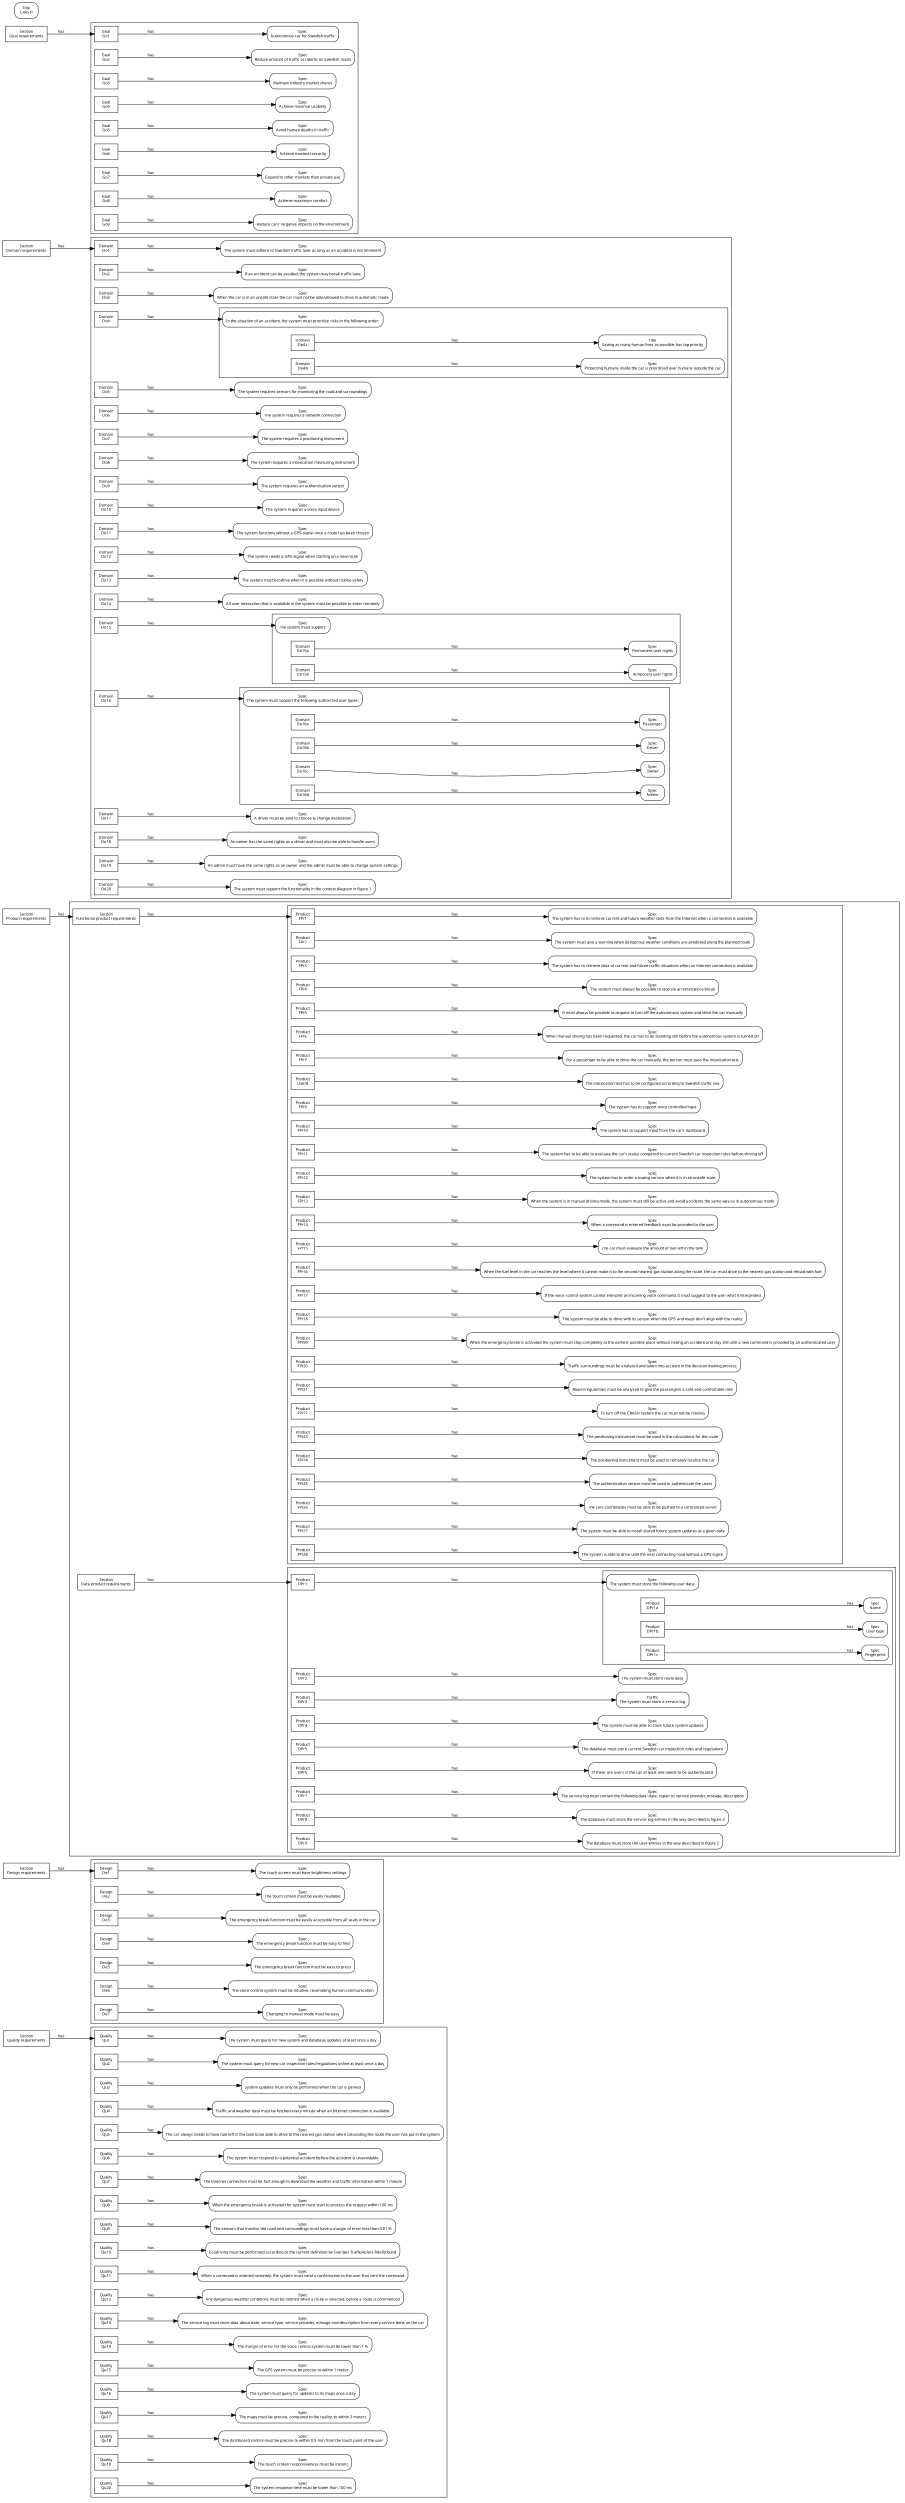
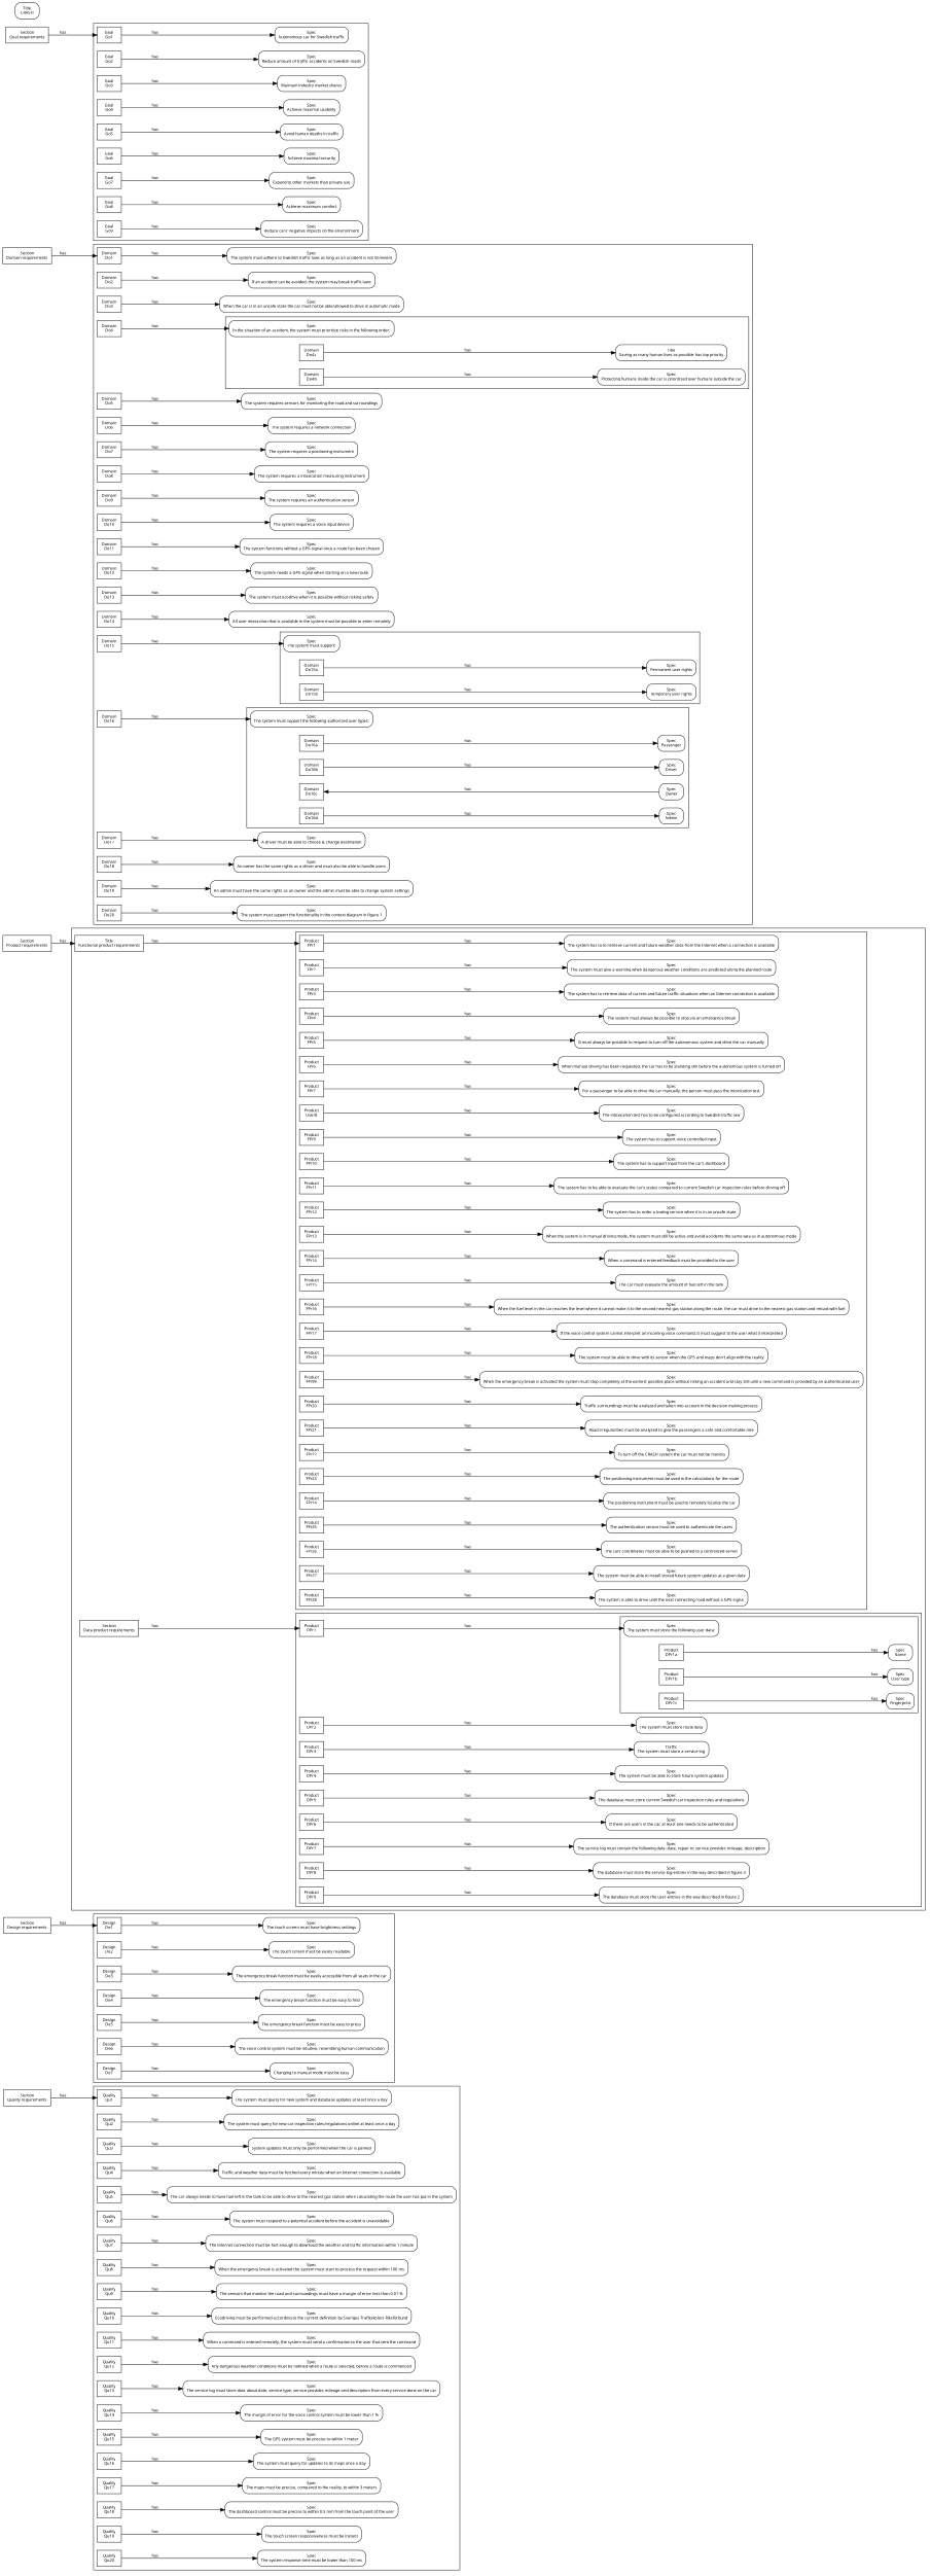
  digraph {
    clusterrank=local
    compound=true
    rankdir=LR
    node [fontname=Sans fontsize=9 shape=box]
    edge [fontname=Sans fontsize=9]
    n1 [label="Quality\nQu1"]
    n2 [label="Spec\nThe system must query for new system and database updates at least once a day" style=rounded]
    n3 [label="Quality\nQu2"]
    n4 [label="Spec\nThe system must query for new car inspection rules/regulations online at least once a day" style=rounded]
    n5 [label="Quality\nQu3"]
    n6 [label="Spec\nSystem updates must only be performed when the car is parked" style=rounded]
    n7 [label="Quality\nQu4"]
    n8 [label="Spec\nTraffic and weather data must be fetched every minute when an Internet connection is available" style=rounded]
    n9 [label="Quality\nQu5"]
    n10 [label="Spec\nThe car always needs to have fuel left in the tank to be able to drive to the nearest gas station when calculating the route the user has put in the system" style=rounded]
    n11 [label="Quality\nQu6"]
    n12 [label="Spec\nThe system must respond to a potential accident before the accident is unavoidable" style=rounded]
    n13 [label="Quality\nQu7"]
    n14 [label="Spec\nThe Internet connection must be fast enough to download the weather and traffic information within 1 minute" style=rounded]
    n15 [label="Quality\nQu8"]
    n16 [label="Spec\nWhen the emergency break is activated the system must start to process the request within 100 ms" style=rounded]
    n17 [label="Quality\nQu9"]
    n18 [label="Spec\nThe sensors that monitor the road and surroundings must have a margin of error less than 0.01 %" style=rounded]
    n19 [label="Quality\nQu10"]
    n20 [label="Spec\nEcodriving must be performed according to the current definition by Sveriges Trafikskolors Riksförbund" style=rounded]
    n21 [label="Quality\nQu11"]
    n22 [label="Spec\nWhen a command is entered remotely, the system must send a confirmation to the user that sent the command" style=rounded]
    n23 [label="Quality\nQu12"]
    n24 [label="Spec\nAny dangerous weather conditions must be notified when a route is selected, before a route is commenced" style=rounded]
    n25 [label="Quality\nQu13"]
    n26 [label="Spec\nThe service log must store data about date, service type, service provider, mileage and description from every service done on the car" style=rounded]
    n27 [label="Quality\nQu14"]
    n28 [label="Spec\nThe margin of error for the voice control system must be lower than 1 %" style=rounded]
    n29 [label="Quality\nQu15"]
    n30 [label="Spec\nThe GPS system must be precise to within 1 meter" style=rounded]
    n31 [label="Quality\nQu16"]
    n32 [label="Spec\nThe system must query for updates to its maps once a day" style=rounded]
    n33 [label="Quality\nQu17"]
    n34 [label="Spec\nThe maps must be precise, compared to the reality, to within 3 meters" style=rounded]
    n35 [label="Quality\nQu18"]
    n36 [label="Spec\nThe dashboard control must be precise to within 0.5 mm from the touch point of the user" style=rounded]
    n37 [label="Quality\nQu19"]
    n38 [label="Spec\nThe touch screen responsiveness must be instant" style=rounded]
    n39 [label="Quality\nQu20"]
    n40 [label="Spec\nThe system response time must be lower than 100 ms" style=rounded]
    n41 [label="Design\nDe1"]
    n42 [label="Spec\nThe touch screen must have brightness settings" style=rounded]
    n43 [label="Design\nDe2"]
    n44 [label="Spec\nThe touch screen must be easily readable" style=rounded]
    n45 [label="Design\nDe3"]
    n46 [label="Spec\nThe emergency break function must be easily accessible from all seats in the car" style=rounded]
    n47 [label="Design\nDe4"]
    n48 [label="Spec\nThe emergency break function must be easy to find" style=rounded]
    n49 [label="Design\nDe5"]
    n50 [label="Spec\nThe emergency break function must be easy to press" style=rounded]
    n51 [label="Design\nDe6"]
    n52 [label="Spec\nThe voice control system must be intuitive, resembling human communication" style=rounded]
    n53 [label="Design\nDe7"]
    n54 [label="Spec\nChanging to manual mode must be easy" style=rounded]
    n55 [label="Product\nFPr1"]
    n56 [label="Spec\nThe system has to to retrieve current and future weather data from the Internet when a connection is available" style=rounded]
    n57 [label="Product\nFPr2"]
    n58 [label="Spec\nThe system must give a warning when dangerous weather conditions are predicted along the planned route" style=rounded]
    n59 [label="Product\nFPr3"]
    n60 [label="Spec\nThe system has to retrieve data of current and future traffic situations when an Internet connection is available" style=rounded]
    n61 [label="Product\nFPr4"]
    n62 [label="Spec\nThe system must always be possible to stop via an emergency-break" style=rounded]
    n63 [label="Product\nFPr5"]
    n64 [label="Spec\nIt must always be possible to request to turn off the autonomous system and drive the car manually" style=rounded]
    n65 [label="Product\nFPr6"]
    n66 [label="Spec\nWhen manual driving has been requested, the car has to be standing still before the autonomous system is turned off" style=rounded]
    n67 [label="Product\nFPr7"]
    n68 [label="Spec\nFor a passenger to be able to drive the car manually, the person must pass the intoxication test" style=rounded]
    n69 [label="Product\nUser8"]
    n70 [label="Spec\nThe intoxication test has to be configured according to Swedish traffic law" style=rounded]
    n71 [label="Product\nFPr9"]
    n72 [label="Spec\nThe system has to support voice controlled input" style=rounded]
    n73 [label="Product\nFPr10"]
    n74 [label="Spec\nThe system has to support input from the car's dashboard" style=rounded]
    n75 [label="Product\nFPr11"]
    n76 [label="Spec\nThe system has to be able to evaluate the car's status compared to current Swedish car inspection rules before driving off" style=rounded]
    n77 [label="Product\nFPr12"]
    n78 [label="Spec\nThe system has to order a towing service when it is in an unsafe state" style=rounded]
    n79 [label="Product\nFPr13"]
    n80 [label="Spec\nWhen the system is in manual driving mode, the system must still be active and avoid accidents the same way as in autonomous mode" style=rounded]
    n81 [label="Product\nFPr14"]
    n82 [label="Spec\nWhen a command is entered feedback must be provided to the user" style=rounded]
    n83 [label="Product\nFPr15"]
    n84 [label="Spec\nThe car must evaluate the amount of fuel left in the tank" style=rounded]
    n85 [label="Product\nFPr16"]
    n86 [label="Spec\nWhen the fuel level in the car reaches the level where it cannot make it to the second nearest gas station along the route, the car must drive to the nearest gas station and reload with fuel" style=rounded]
    n87 [label="Product\nFPr17"]
    n88 [label="Spec\nIf the voice control system cannot interpret an incoming voice command, it must suggest to the user what it interpreted" style=rounded]
    n89 [label="Product\nFPr18"]
    n90 [label="Spec\nThe system must be able to drive with its sensor when the GPS and maps don't align with the reality" style=rounded]
    n91 [label="Product\nFPr99"]
    n92 [label="Spec\nWhen the emergency break is activated the system must stop completely at the earliest possible place without risking an accident and stay still until a new command is provided by an authenticated user" style=rounded]
    n93 [label="Product\nFPr20"]
    n94 [label="Spec\nTraffic surroundings must be analyzed and taken into account in the decision making process" style=rounded]
    n95 [label="Product\nFPr21"]
    n96 [label="Spec\nRoad irregularities must be analyzed to give the passengers a safe and comfortable ride" style=rounded]
    n97 [label="Product\nFPr22"]
    n98 [label="Spec\nTo turn off the CRASH system the car must not be moving" style=rounded]
    n99 [label="Product\nFPr23"]
    n100 [label="Spec\nThe positioning instrument must be used in the calculations for the route" style=rounded]
    n101 [label="Product\nFPr24"]
    n102 [label="Spec\nThe positioning instrument must be used to remotely localize the car" style=rounded]
    n103 [label="Product\nFPr25"]
    n104 [label="Spec\nThe authentication sensor must be used to authenticate the users" style=rounded]
    n105 [label="Product\nFPr26"]
    n106 [label="Spec\nThe cars coordinates must be able to be pushed to a centralized server" style=rounded]
    n107 [label="Product\nFPr27"]
    n108 [label="Spec\nThe system must be able to install stored future system updates at a given date" style=rounded]
    n109 [label="Product\nFPr28"]
    n110 [label="Spec\nThe system is able to drive until the next connecting road without a GPS-signal" style=rounded]
    n111 [label="Spec\nThe system must store the following user data:" style=rounded]
    n112 [label="Product\nDPr1a"]
    n113 [label="Spec\nName" style=rounded]
    n114 [label="Product\nDPr1b"]
    n115 [label="Spec\nUser type" style=rounded]
    n116 [label="Product\nDPr1c"]
    n117 [label="Spec\nFingerprint" style=rounded]
    n118 [label="Product\nDPr1"]
    n119 [label="Product\nDPr2"]
    n120 [label="Spec\nThe system must store route data" style=rounded]
    n121 [label="Product\nDPr3"]
    n122 [label="Traffic\nThe system must store a service log" style=rounded]
    n123 [label="Product\nDPr4"]
    n124 [label="Spec\nThe system must be able to store future system updates" style=rounded]
    n125 [label="Product\nDPr5"]
    n126 [label="Spec\nThe database must store current Swedish car inspection rules and regulations" style=rounded]
    n127 [label="Product\nDPr6"]
    n128 [label="Spec\nIf there are users in the car, at least one needs to be authenticated" style=rounded]
    n129 [label="Product\nDPr7"]
    n130 [label="Spec\nThe service log must contain the following data: date, repair nr, service provider, mileage, description" style=rounded]
    n131 [label="Product\nDPr8"]
    n132 [label="Spec\nThe database must store the service log-entries in the way described in figure 3" style=rounded]
    n133 [label="Product\nDPr9"]
    n134 [label="Spec\nThe database must store the user-entries in the way described in figure 2" style=rounded]
-   n135 [label="Section\nFunctional product requirements"]
+   n135 [label="Title\nFunctional product requirements"]
    n136 [label="Section\nData product requirements"]
    n137 [label="Spec\nIn the situation of an accident, the system must prioritize risks in the following order:" style=rounded]
    n138 [label="Domain\nDo4a"]
    n139 [label="Title\nSaving as many human lives as possible has top priority" style=rounded]
    n140 [label="Domain\nDo4b"]
    n141 [label="Spec\nProtecting humans inside the car is prioritized over humans outside the car" style=rounded]
    n142 [label="Spec\nThe system must support:" style=rounded]
    n143 [label="Domain\nDo15a"]
    n144 [label="Spec\nPermanent user rights" style=rounded]
    n145 [label="Domain\nDo15b"]
    n146 [label="Spec\nTemporary user rights" style=rounded]
    n147 [label="Spec\nThe system must support the following authorized user types:" style=rounded]
    n148 [label="Domain\nDo16a"]
    n149 [label="Spec\nPassenger" style=rounded]
    n150 [label="Domain\nDo16b"]
    n151 [label="Spec\nDriver" style=rounded]
    n152 [label="Domain\nDo16c"]
    n153 [label="Spec\nOwner" style=rounded]
    n154 [label="Domain\nDo16d"]
    n155 [label="Spec\nAdmin" style=rounded]
    n156 [label="Domain\nDo1"]
    n157 [label="Spec\nThe system must adhere to Swedish traffic laws as long as an accident is not imminent" style=rounded]
    n158 [label="Domain\nDo2"]
    n159 [label="Spec\nIf an accident can be avoided, the system may break traffic laws" style=rounded]
    n160 [label="Domain\nDo3"]
    n161 [label="Spec\nWhen the car is in an unsafe state the car must not be able/allowed to drive in automatic mode" style=rounded]
    n162 [label="Domain\nDo4"]
    n163 [label="Domain\nDo5"]
    n164 [label="Spec\nThe system requires sensors for monitoring the road and surroundings" style=rounded]
    n165 [label="Domain\nDo6"]
    n166 [label="Spec\nThe system requires a network connection" style=rounded]
    n167 [label="Domain\nDo7"]
    n168 [label="Spec\nThe system requires a positioning instrument" style=rounded]
    n169 [label="Domain\nDo8"]
    n170 [label="Spec\nThe system requires a intoxication measuring instrument" style=rounded]
    n171 [label="Domain\nDo9"]
    n172 [label="Spec\nThe system requires an authentication sensor" style=rounded]
    n173 [label="Domain\nDo10"]
    n174 [label="Spec\nThe system requires a voice input device" style=rounded]
    n175 [label="Domain\nDo11"]
    n176 [label="Spec\nThe system functions without a GPS-signal once a route has been chosen" style=rounded]
    n177 [label="Domain\nDo12"]
    n178 [label="Spec\nThe system needs a GPS-signal when starting on a new route" style=rounded]
    n179 [label="Domain\nDo13"]
    n180 [label="Spec\nThe system must ecodrive when it is possible without risking safety" style=rounded]
    n181 [label="Domain\nDo14"]
    n182 [label="Spec\nAll user interaction that is available in the system must be possible to enter remotely" style=rounded]
    n183 [label="Domain\nDo15"]
    n184 [label="Domain\nDo16"]
    n185 [label="Domain\nDo17"]
    n186 [label="Spec\nA driver must be able to choose & change destination" style=rounded]
    n187 [label="Domain\nDo18"]
    n188 [label="Spec\nAn owner has the same rights as a driver and must also be able to handle users" style=rounded]
    n189 [label="Domain\nDo19"]
    n190 [label="Spec\nAn admin must have the same rights as an owner and the admin must be able to change system settings" style=rounded]
    n191 [label="Domain\nDo20"]
    n192 [label="Spec\nThe system must support the functionality in the context diagram in figure 1" style=rounded]
    n193 [label="Goal\nGo1"]
    n194 [label="Spec\nAutonomous car for Swedish traffic" style=rounded]
    n195 [label="Goal\nGo2"]
    n196 [label="Spec\nReduce amount of traffic accidents on Swedish roads" style=rounded]
    n197 [label="Goal\nGo3"]
    n198 [label="Spec\nMaintain industry market shares" style=rounded]
    n199 [label="Goal\nGo4"]
    n200 [label="Spec\nAchieve maximal usability" style=rounded]
    n201 [label="Goal\nGo5"]
    n202 [label="Spec\nAvoid human deaths in traffic" style=rounded]
    n203 [label="Goal\nGo6"]
    n204 [label="Spec\nAchieve maximal security" style=rounded]
    n205 [label="Goal\nGo7"]
    n206 [label="Spec\nExpand to other markets than private use" style=rounded]
    n207 [label="Goal\nGo8"]
    n208 [label="Spec\nAchieve maximum comfort" style=rounded]
    n209 [label="Goal\nGo9"]
    n210 [label="Spec\nReduce cars' negative impacts on the environment" style=rounded]
    n211 [label="Section\nQuality requirements"]
    n212 [label="Section\nDesign requirements"]
    n213 [label="Section\nProduct requirements"]
    n214 [label="Section\nDomain requirements"]
    n215 [label="Section\nGoal requirements"]
    n216 [label="Title\nCRASH" style=rounded]
    subgraph cluster_1 {
      n1
      n2
      n3
      n4
      n5
      n6
      n7
      n8
      n9
      n10
      n11
      n12
      n13
      n14
      n15
      n16
      n17
      n18
      n19
      n20
      n21
      n22
      n23
      n24
      n25
      n26
      n27
      n28
      n29
      n30
      n31
      n32
      n33
      n34
      n35
      n36
      n37
      n38
      n39
      n40
    }
    subgraph cluster_2 {
      n41
      n42
      n43
      n44
      n45
      n46
      n47
      n48
      n49
      n50
      n51
      n52
      n53
      n54
    }
    subgraph cluster_3 {
      n135
      n136
      subgraph cluster_4 {
        n55
        n56
        n57
        n58
        n59
        n60
        n61
        n62
        n63
        n64
        n65
        n66
        n67
        n68
        n69
        n70
        n71
        n72
        n73
        n74
        n75
        n76
        n77
        n78
        n79
        n80
        n81
        n82
        n83
        n84
        n85
        n86
        n87
        n88
        n89
        n90
        n91
        n92
        n93
        n94
        n95
        n96
        n97
        n98
        n99
        n100
        n101
        n102
        n103
        n104
        n105
        n106
        n107
        n108
        n109
        n110
      }
      subgraph cluster_5 {
        n118
        n119
        n120
        n121
        n122
        n123
        n124
        n125
        n126
        n127
        n128
        n129
        n130
        n131
        n132
        n133
        n134
        subgraph cluster_6 {
          n111
          n112
          n113
          n114
          n115
          n116
          n117
        }
      }
    }
    subgraph cluster_7 {
      n156
      n157
      n158
      n159
      n160
      n161
      n162
      n163
      n164
      n165
      n166
      n167
      n168
      n169
      n170
      n171
      n172
      n173
      n174
      n175
      n176
      n177
      n178
      n179
      n180
      n181
      n182
      n183
      n184
      n185
      n186
      n187
      n188
      n189
      n190
      n191
      n192
      subgraph cluster_8 {
        n137
        n138
        n139
        n140
        n141
      }
      subgraph cluster_9 {
        n142
        n143
        n144
        n145
        n146
      }
      subgraph cluster_10 {
        n147
        n148
        n149
        n150
        n151
        n152
        n153
        n154
        n155
      }
    }
    subgraph cluster_11 {
      n193
      n194
      n195
      n196
      n197
      n198
      n199
      n200
      n201
      n202
      n203
      n204
      n205
      n206
      n207
      n208
      n209
      n210
    }
    n1 -> n2 [label=has]
    n3 -> n4 [label=has]
    n5 -> n6 [label=has]
    n7 -> n8 [label=has]
    n9 -> n10 [label=has]
    n11 -> n12 [label=has]
    n13 -> n14 [label=has]
    n15 -> n16 [label=has]
    n17 -> n18 [label=has]
    n19 -> n20 [label=has]
    n21 -> n22 [label=has]
    n23 -> n24 [label=has]
    n25 -> n26 [label=has]
    n27 -> n28 [label=has]
    n29 -> n30 [label=has]
    n31 -> n32 [label=has]
    n33 -> n34 [label=has]
    n35 -> n36 [label=has]
    n37 -> n38 [label=has]
    n39 -> n40 [label=has]
    n41 -> n42 [label=has]
    n43 -> n44 [label=has]
    n45 -> n46 [label=has]
    n47 -> n48 [label=has]
    n49 -> n50 [label=has]
    n51 -> n52 [label=has]
    n53 -> n54 [label=has]
    n55 -> n56 [label=has]
    n57 -> n58 [label=has]
    n59 -> n60 [label=has]
    n61 -> n62 [label=has]
    n63 -> n64 [label=has]
    n65 -> n66 [label=has]
    n67 -> n68 [label=has]
    n69 -> n70 [label=has]
    n71 -> n72 [label=has]
    n73 -> n74 [label=has]
    n75 -> n76 [label=has]
    n77 -> n78 [label=has]
    n79 -> n80 [label=has]
    n81 -> n82 [label=has]
    n83 -> n84 [label=has]
    n85 -> n86 [label=has]
    n87 -> n88 [label=has]
    n89 -> n90 [label=has]
    n91 -> n92 [label=has]
    n93 -> n94 [label=has]
    n95 -> n96 [label=has]
    n97 -> n98 [label=has]
    n99 -> n100 [label=has]
    n101 -> n102 [label=has]
    n103 -> n104 [label=has]
    n105 -> n106 [label=has]
    n107 -> n108 [label=has]
    n109 -> n110 [label=has]
    n112 -> n113 [label=has]
    n114 -> n115 [label=has]
    n116 -> n117 [label=has]
    n118 -> n111 [label=has]
    n119 -> n120 [label=has]
    n121 -> n122 [label=has]
    n123 -> n124 [label=has]
    n125 -> n126 [label=has]
    n127 -> n128 [label=has]
    n129 -> n130 [label=has]
    n131 -> n132 [label=has]
    n133 -> n134 [label=has]
    n135 -> n55 [label=has]
    n136 -> n118 [label=has]
    n138 -> n139 [label=has]
    n140 -> n141 [label=has]
    n143 -> n144 [label=has]
    n145 -> n146 [label=has]
    n148 -> n149 [label=has]
    n150 -> n151 [label=has]
-   n152 -> n153 [label=has]
+   n153 -> n152 [label=has]
    n154 -> n155 [label=has]
    n156 -> n157 [label=has]
    n158 -> n159 [label=has]
    n160 -> n161 [label=has]
    n162 -> n137 [label=has]
    n163 -> n164 [label=has]
    n165 -> n166 [label=has]
    n167 -> n168 [label=has]
    n169 -> n170 [label=has]
    n171 -> n172 [label=has]
    n173 -> n174 [label=has]
    n175 -> n176 [label=has]
    n177 -> n178 [label=has]
    n179 -> n180 [label=has]
    n181 -> n182 [label=has]
    n183 -> n142 [label=has]
    n184 -> n147 [label=has]
    n185 -> n186 [label=has]
    n187 -> n188 [label=has]
    n189 -> n190 [label=has]
    n191 -> n192 [label=has]
    n193 -> n194 [label=has]
    n195 -> n196 [label=has]
    n197 -> n198 [label=has]
    n199 -> n200 [label=has]
    n201 -> n202 [label=has]
    n203 -> n204 [label=has]
    n205 -> n206 [label=has]
    n207 -> n208 [label=has]
    n209 -> n210 [label=has]
    n211 -> n1 [label=has]
    n212 -> n41 [label=has]
    n213 -> n135 [label=has]
    n214 -> n156 [label=has]
    n215 -> n193 [label=has]
  }
